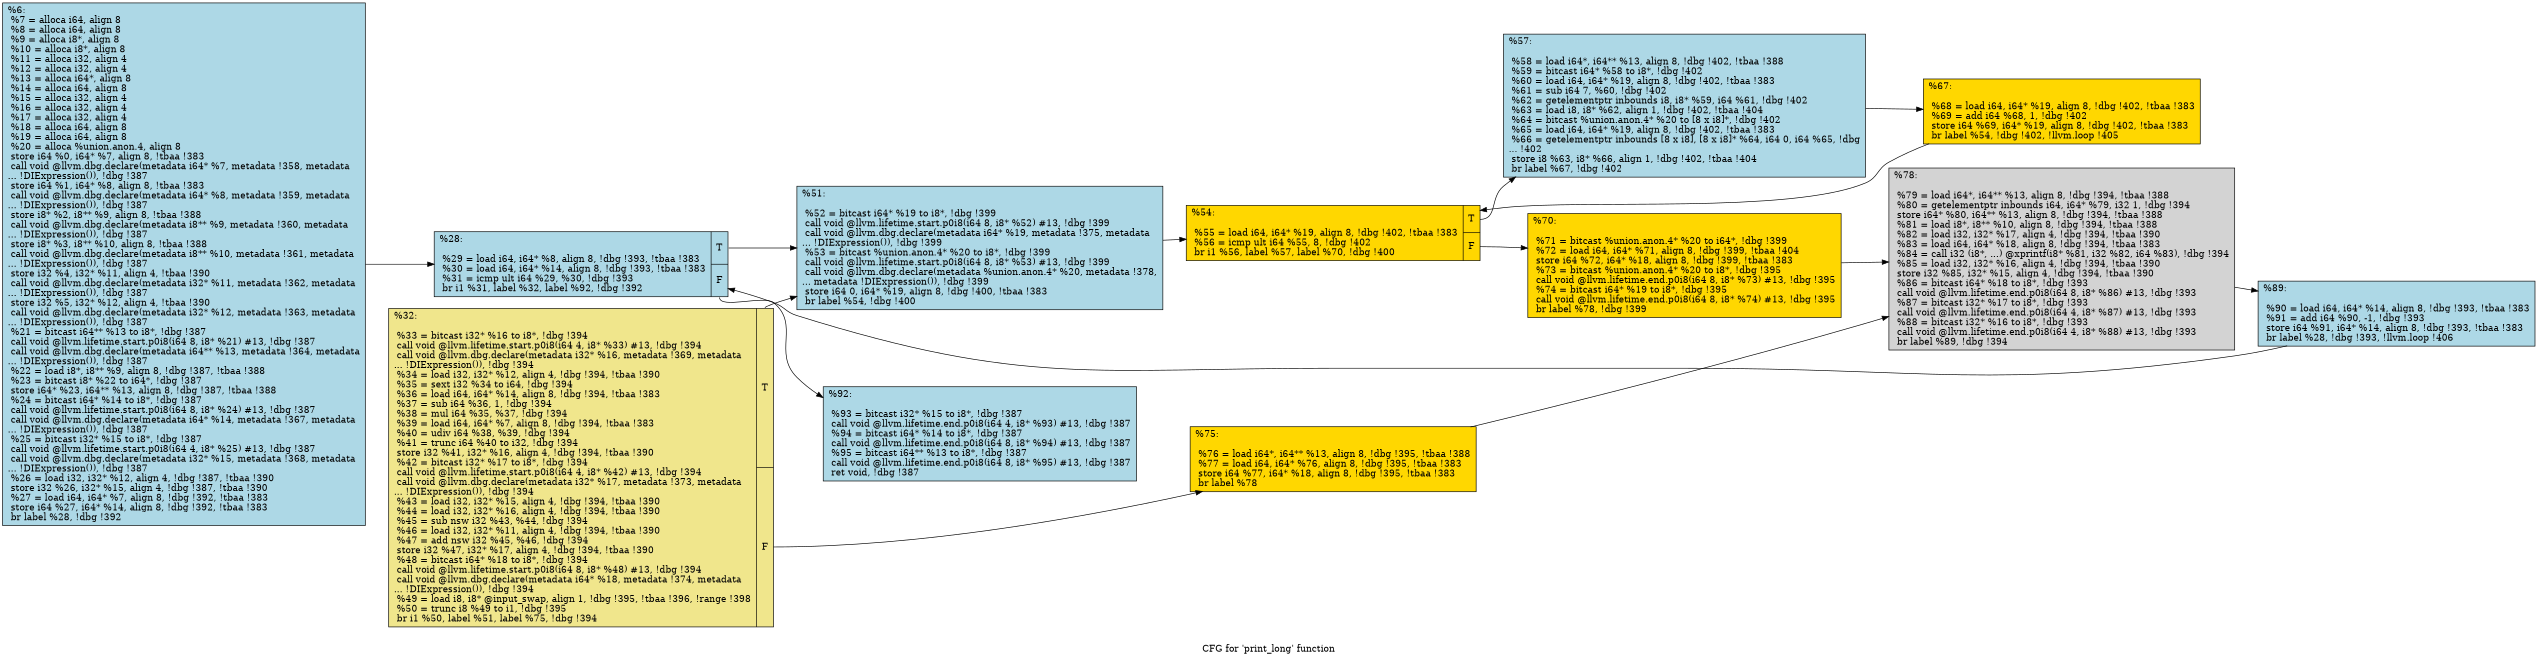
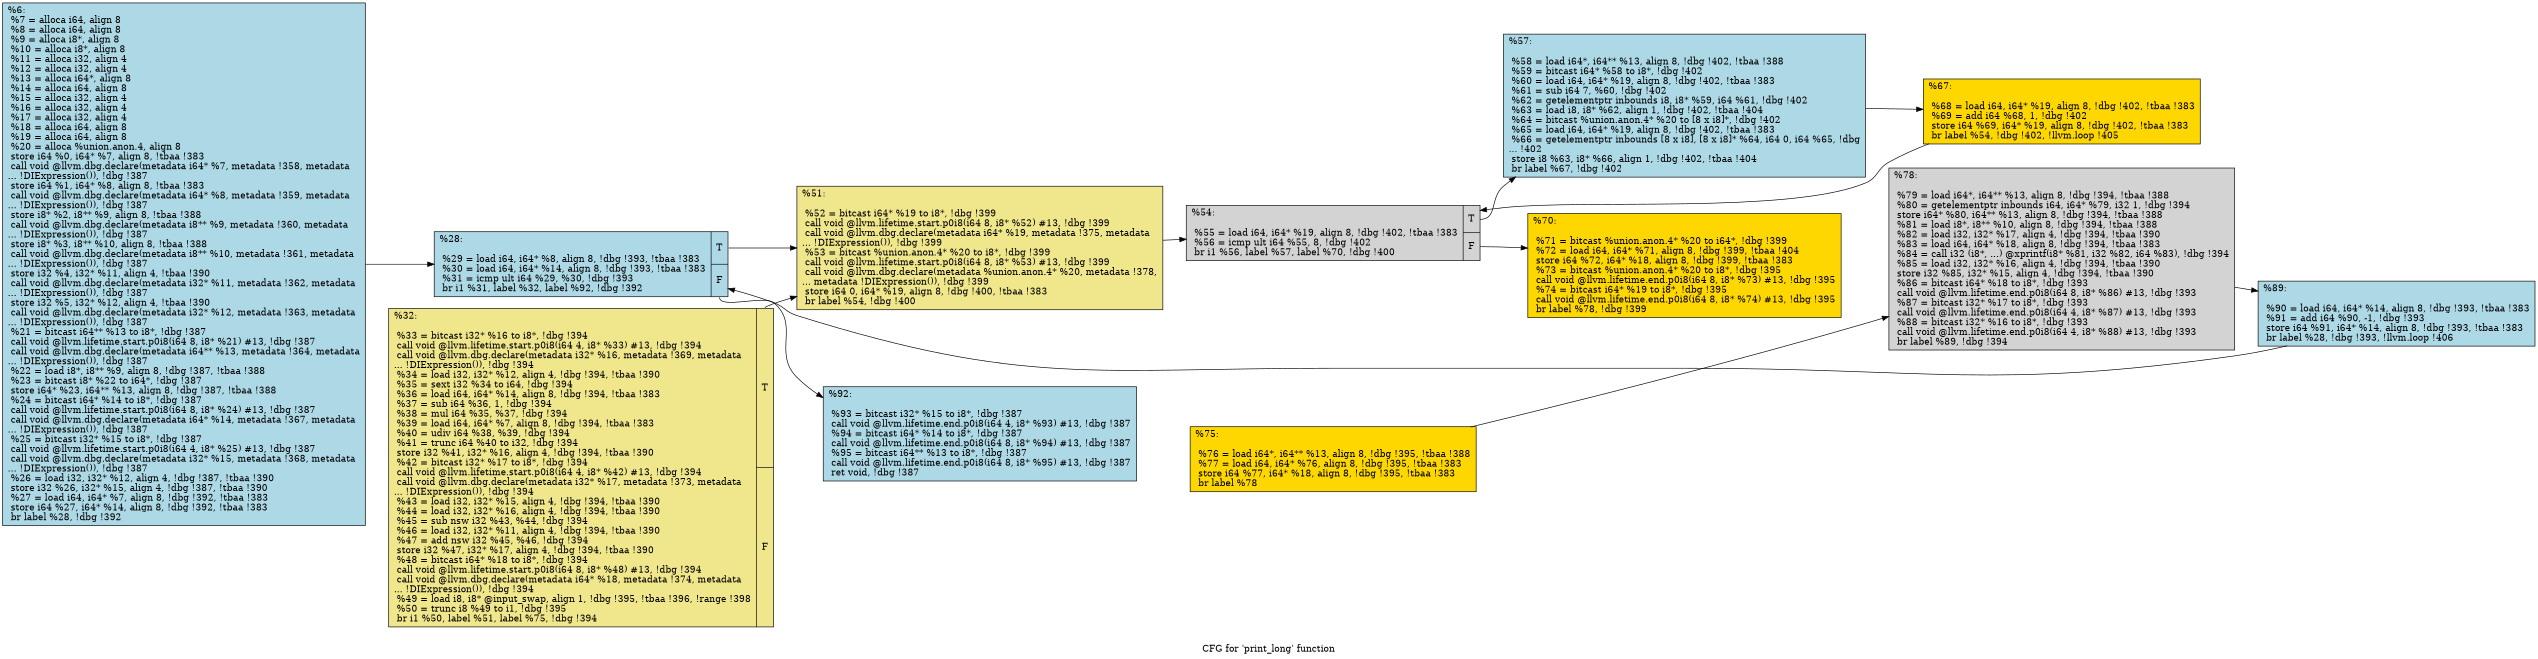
  digraph {
    label="CFG for 'print_long' function"
    rankdir=LR
    node [fillcolor=lightblue shape=record style=filled]
    n1 [label="{%6:\l  %7 = alloca i64, align 8\l  %8 = alloca i64, align 8\l  %9 = alloca i8*, align 8\l  %10 = alloca i8*, align 8\l  %11 = alloca i32, align 4\l  %12 = alloca i32, align 4\l  %13 = alloca i64*, align 8\l  %14 = alloca i64, align 8\l  %15 = alloca i32, align 4\l  %16 = alloca i32, align 4\l  %17 = alloca i32, align 4\l  %18 = alloca i64, align 8\l  %19 = alloca i64, align 8\l  %20 = alloca %union.anon.4, align 8\l  store i64 %0, i64* %7, align 8, !tbaa !383\l  call void @llvm.dbg.declare(metadata i64* %7, metadata !358, metadata\l... !DIExpression()), !dbg !387\l  store i64 %1, i64* %8, align 8, !tbaa !383\l  call void @llvm.dbg.declare(metadata i64* %8, metadata !359, metadata\l... !DIExpression()), !dbg !387\l  store i8* %2, i8** %9, align 8, !tbaa !388\l  call void @llvm.dbg.declare(metadata i8** %9, metadata !360, metadata\l... !DIExpression()), !dbg !387\l  store i8* %3, i8** %10, align 8, !tbaa !388\l  call void @llvm.dbg.declare(metadata i8** %10, metadata !361, metadata\l... !DIExpression()), !dbg !387\l  store i32 %4, i32* %11, align 4, !tbaa !390\l  call void @llvm.dbg.declare(metadata i32* %11, metadata !362, metadata\l... !DIExpression()), !dbg !387\l  store i32 %5, i32* %12, align 4, !tbaa !390\l  call void @llvm.dbg.declare(metadata i32* %12, metadata !363, metadata\l... !DIExpression()), !dbg !387\l  %21 = bitcast i64** %13 to i8*, !dbg !387\l  call void @llvm.lifetime.start.p0i8(i64 8, i8* %21) #13, !dbg !387\l  call void @llvm.dbg.declare(metadata i64** %13, metadata !364, metadata\l... !DIExpression()), !dbg !387\l  %22 = load i8*, i8** %9, align 8, !dbg !387, !tbaa !388\l  %23 = bitcast i8* %22 to i64*, !dbg !387\l  store i64* %23, i64** %13, align 8, !dbg !387, !tbaa !388\l  %24 = bitcast i64* %14 to i8*, !dbg !387\l  call void @llvm.lifetime.start.p0i8(i64 8, i8* %24) #13, !dbg !387\l  call void @llvm.dbg.declare(metadata i64* %14, metadata !367, metadata\l... !DIExpression()), !dbg !387\l  %25 = bitcast i32* %15 to i8*, !dbg !387\l  call void @llvm.lifetime.start.p0i8(i64 4, i8* %25) #13, !dbg !387\l  call void @llvm.dbg.declare(metadata i32* %15, metadata !368, metadata\l... !DIExpression()), !dbg !387\l  %26 = load i32, i32* %12, align 4, !dbg !387, !tbaa !390\l  store i32 %26, i32* %15, align 4, !dbg !387, !tbaa !390\l  %27 = load i64, i64* %7, align 8, !dbg !392, !tbaa !383\l  store i64 %27, i64* %14, align 8, !dbg !392, !tbaa !383\l  br label %28, !dbg !392\l}"]
    n2 [label="{%28:\l\l  %29 = load i64, i64* %8, align 8, !dbg !393, !tbaa !383\l  %30 = load i64, i64* %14, align 8, !dbg !393, !tbaa !383\l  %31 = icmp ult i64 %29, %30, !dbg !393\l  br i1 %31, label %32, label %92, !dbg !392\l|{<s0>T|<s1>F}}"]
    n3 [label="{%92:\l\l  %93 = bitcast i32* %15 to i8*, !dbg !387\l  call void @llvm.lifetime.end.p0i8(i64 4, i8* %93) #13, !dbg !387\l  %94 = bitcast i64* %14 to i8*, !dbg !387\l  call void @llvm.lifetime.end.p0i8(i64 8, i8* %94) #13, !dbg !387\l  %95 = bitcast i64** %13 to i8*, !dbg !387\l  call void @llvm.lifetime.end.p0i8(i64 8, i8* %95) #13, !dbg !387\l  ret void, !dbg !387\l}"]
-   n4 [label="{%51:\l\l  %52 = bitcast i64* %19 to i8*, !dbg !399\l  call void @llvm.lifetime.start.p0i8(i64 8, i8* %52) #13, !dbg !399\l  call void @llvm.dbg.declare(metadata i64* %19, metadata !375, metadata\l... !DIExpression()), !dbg !399\l  %53 = bitcast %union.anon.4* %20 to i8*, !dbg !399\l  call void @llvm.lifetime.start.p0i8(i64 8, i8* %53) #13, !dbg !399\l  call void @llvm.dbg.declare(metadata %union.anon.4* %20, metadata !378,\l... metadata !DIExpression()), !dbg !399\l  store i64 0, i64* %19, align 8, !dbg !400, !tbaa !383\l  br label %54, !dbg !400\l}"]
+   n4 [fillcolor=khaki label="{%51:\l\l  %52 = bitcast i64* %19 to i8*, !dbg !399\l  call void @llvm.lifetime.start.p0i8(i64 8, i8* %52) #13, !dbg !399\l  call void @llvm.dbg.declare(metadata i64* %19, metadata !375, metadata\l... !DIExpression()), !dbg !399\l  %53 = bitcast %union.anon.4* %20 to i8*, !dbg !399\l  call void @llvm.lifetime.start.p0i8(i64 8, i8* %53) #13, !dbg !399\l  call void @llvm.dbg.declare(metadata %union.anon.4* %20, metadata !378,\l... metadata !DIExpression()), !dbg !399\l  store i64 0, i64* %19, align 8, !dbg !400, !tbaa !383\l  br label %54, !dbg !400\l}"]
    n5 [fillcolor=khaki label="{%32:\l\l  %33 = bitcast i32* %16 to i8*, !dbg !394\l  call void @llvm.lifetime.start.p0i8(i64 4, i8* %33) #13, !dbg !394\l  call void @llvm.dbg.declare(metadata i32* %16, metadata !369, metadata\l... !DIExpression()), !dbg !394\l  %34 = load i32, i32* %12, align 4, !dbg !394, !tbaa !390\l  %35 = sext i32 %34 to i64, !dbg !394\l  %36 = load i64, i64* %14, align 8, !dbg !394, !tbaa !383\l  %37 = sub i64 %36, 1, !dbg !394\l  %38 = mul i64 %35, %37, !dbg !394\l  %39 = load i64, i64* %7, align 8, !dbg !394, !tbaa !383\l  %40 = udiv i64 %38, %39, !dbg !394\l  %41 = trunc i64 %40 to i32, !dbg !394\l  store i32 %41, i32* %16, align 4, !dbg !394, !tbaa !390\l  %42 = bitcast i32* %17 to i8*, !dbg !394\l  call void @llvm.lifetime.start.p0i8(i64 4, i8* %42) #13, !dbg !394\l  call void @llvm.dbg.declare(metadata i32* %17, metadata !373, metadata\l... !DIExpression()), !dbg !394\l  %43 = load i32, i32* %15, align 4, !dbg !394, !tbaa !390\l  %44 = load i32, i32* %16, align 4, !dbg !394, !tbaa !390\l  %45 = sub nsw i32 %43, %44, !dbg !394\l  %46 = load i32, i32* %11, align 4, !dbg !394, !tbaa !390\l  %47 = add nsw i32 %45, %46, !dbg !394\l  store i32 %47, i32* %17, align 4, !dbg !394, !tbaa !390\l  %48 = bitcast i64* %18 to i8*, !dbg !394\l  call void @llvm.lifetime.start.p0i8(i64 8, i8* %48) #13, !dbg !394\l  call void @llvm.dbg.declare(metadata i64* %18, metadata !374, metadata\l... !DIExpression()), !dbg !394\l  %49 = load i8, i8* @input_swap, align 1, !dbg !395, !tbaa !396, !range !398\l  %50 = trunc i8 %49 to i1, !dbg !395\l  br i1 %50, label %51, label %75, !dbg !394\l|{<s0>T|<s1>F}}"]
    n6 [fillcolor=gold label="{%75:\l\l  %76 = load i64*, i64** %13, align 8, !dbg !395, !tbaa !388\l  %77 = load i64, i64* %76, align 8, !dbg !395, !tbaa !383\l  store i64 %77, i64* %18, align 8, !dbg !395, !tbaa !383\l  br label %78\l}"]
-   n7 [fillcolor=gold label="{%54:\l\l  %55 = load i64, i64* %19, align 8, !dbg !402, !tbaa !383\l  %56 = icmp ult i64 %55, 8, !dbg !402\l  br i1 %56, label %57, label %70, !dbg !400\l|{<s0>T|<s1>F}}"]
+   n7 [fillcolor=lightgrey label="{%54:\l\l  %55 = load i64, i64* %19, align 8, !dbg !402, !tbaa !383\l  %56 = icmp ult i64 %55, 8, !dbg !402\l  br i1 %56, label %57, label %70, !dbg !400\l|{<s0>T|<s1>F}}"]
    n8 [fillcolor=lightgrey label="{%78:\l\l  %79 = load i64*, i64** %13, align 8, !dbg !394, !tbaa !388\l  %80 = getelementptr inbounds i64, i64* %79, i32 1, !dbg !394\l  store i64* %80, i64** %13, align 8, !dbg !394, !tbaa !388\l  %81 = load i8*, i8** %10, align 8, !dbg !394, !tbaa !388\l  %82 = load i32, i32* %17, align 4, !dbg !394, !tbaa !390\l  %83 = load i64, i64* %18, align 8, !dbg !394, !tbaa !383\l  %84 = call i32 (i8*, ...) @xprintf(i8* %81, i32 %82, i64 %83), !dbg !394\l  %85 = load i32, i32* %16, align 4, !dbg !394, !tbaa !390\l  store i32 %85, i32* %15, align 4, !dbg !394, !tbaa !390\l  %86 = bitcast i64* %18 to i8*, !dbg !393\l  call void @llvm.lifetime.end.p0i8(i64 8, i8* %86) #13, !dbg !393\l  %87 = bitcast i32* %17 to i8*, !dbg !393\l  call void @llvm.lifetime.end.p0i8(i64 4, i8* %87) #13, !dbg !393\l  %88 = bitcast i32* %16 to i8*, !dbg !393\l  call void @llvm.lifetime.end.p0i8(i64 4, i8* %88) #13, !dbg !393\l  br label %89, !dbg !394\l}"]
    n9 [label="{%57:\l\l  %58 = load i64*, i64** %13, align 8, !dbg !402, !tbaa !388\l  %59 = bitcast i64* %58 to i8*, !dbg !402\l  %60 = load i64, i64* %19, align 8, !dbg !402, !tbaa !383\l  %61 = sub i64 7, %60, !dbg !402\l  %62 = getelementptr inbounds i8, i8* %59, i64 %61, !dbg !402\l  %63 = load i8, i8* %62, align 1, !dbg !402, !tbaa !404\l  %64 = bitcast %union.anon.4* %20 to [8 x i8]*, !dbg !402\l  %65 = load i64, i64* %19, align 8, !dbg !402, !tbaa !383\l  %66 = getelementptr inbounds [8 x i8], [8 x i8]* %64, i64 0, i64 %65, !dbg\l... !402\l  store i8 %63, i8* %66, align 1, !dbg !402, !tbaa !404\l  br label %67, !dbg !402\l}"]
    n10 [fillcolor=gold label="{%70:\l\l  %71 = bitcast %union.anon.4* %20 to i64*, !dbg !399\l  %72 = load i64, i64* %71, align 8, !dbg !399, !tbaa !404\l  store i64 %72, i64* %18, align 8, !dbg !399, !tbaa !383\l  %73 = bitcast %union.anon.4* %20 to i8*, !dbg !395\l  call void @llvm.lifetime.end.p0i8(i64 8, i8* %73) #13, !dbg !395\l  %74 = bitcast i64* %19 to i8*, !dbg !395\l  call void @llvm.lifetime.end.p0i8(i64 8, i8* %74) #13, !dbg !395\l  br label %78, !dbg !399\l}"]
    n11 [label="{%89:\l\l  %90 = load i64, i64* %14, align 8, !dbg !393, !tbaa !383\l  %91 = add i64 %90, -1, !dbg !393\l  store i64 %91, i64* %14, align 8, !dbg !393, !tbaa !383\l  br label %28, !dbg !393, !llvm.loop !406\l}"]
    n12 [fillcolor=gold label="{%67:\l\l  %68 = load i64, i64* %19, align 8, !dbg !402, !tbaa !383\l  %69 = add i64 %68, 1, !dbg !402\l  store i64 %69, i64* %19, align 8, !dbg !402, !tbaa !383\l  br label %54, !dbg !402, !llvm.loop !405\l}"]
    n1 -> n2
    n2 -> n3 [tailport=s1]
    n2 -> n4 [tailport=s0]
    n4 -> n7
    n5 -> n4 [tailport=s0]
-   n5 -> n6 [tailport=s1]
    n6 -> n8
    n7 -> n9 [tailport=s0]
    n7 -> n10 [tailport=s1]
    n8 -> n11
    n9 -> n12
-   n10 -> n8
    n11 -> n2
    n12 -> n7
  }
